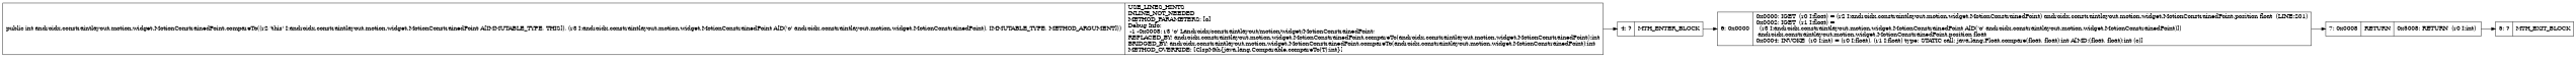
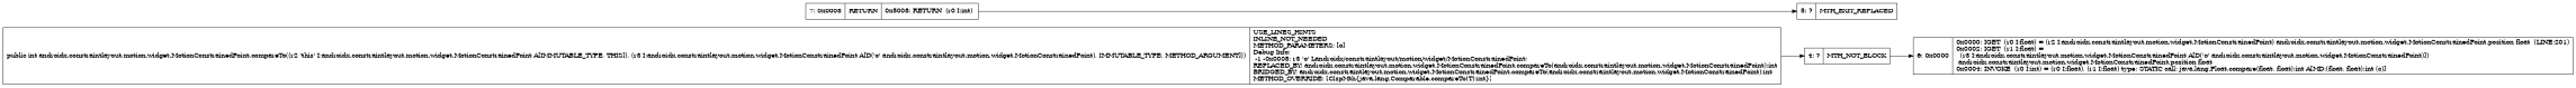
  digraph {
    rankdir=LR
    node [shape=record]
-   n1 [label="{4\:\ ?|MTH_ENTER_BLOCK\l}"]
+   n1 [label="{4\:\ ?|MTH_NOT_BLOCK\l}"]
    n2 [label="{6\:\ 0x0000|0x0000: IGET  (r0 I:float) = (r2 I:androidx.constraintlayout.motion.widget.MotionConstrainedPoint) androidx.constraintlayout.motion.widget.MotionConstrainedPoint.position float  (LINE:201)\l0x0002: IGET  (r1 I:float) = \l  (r3 I:androidx.constraintlayout.motion.widget.MotionConstrainedPoint A[D('o' androidx.constraintlayout.motion.widget.MotionConstrainedPoint)])\l androidx.constraintlayout.motion.widget.MotionConstrainedPoint.position float \l0x0004: INVOKE  (r0 I:int) = (r0 I:float), (r1 I:float) type: STATIC call: java.lang.Float.compare(float, float):int A[MD:(float, float):int (c)]\l}"]
    n3 [label="{7\:\ 0x0008|RETURN\l|0x5008: RETURN  (r0 I:int) \l}"]
-   n4 [label="{5\:\ ?|MTH_EXIT_BLOCK\l}"]
+   n4 [label="{5\:\ ?|MTH_EXIT_REPLACED\l}"]
    n5 [label="{public int androidx.constraintlayout.motion.widget.MotionConstrainedPoint.compareTo((r2 'this' I:androidx.constraintlayout.motion.widget.MotionConstrainedPoint A[IMMUTABLE_TYPE, THIS]), (r3 I:androidx.constraintlayout.motion.widget.MotionConstrainedPoint A[D('o' androidx.constraintlayout.motion.widget.MotionConstrainedPoint), IMMUTABLE_TYPE, METHOD_ARGUMENT]))  | USE_LINES_HINTS\lINLINE_NOT_NEEDED\lMETHOD_PARAMETERS: [o]\lDebug Info:\l  \-1 \-0x0008: r3 'o' Landroidx\/constraintlayout\/motion\/widget\/MotionConstrainedPoint;\lREPLACED_BY: androidx.constraintlayout.motion.widget.MotionConstrainedPoint.compareTo(androidx.constraintlayout.motion.widget.MotionConstrainedPoint):int\lBRIDGED_BY: androidx.constraintlayout.motion.widget.MotionConstrainedPoint.compareTo(androidx.constraintlayout.motion.widget.MotionConstrainedPoint):int\lMETHOD_OVERRIDE: [ClspMth\{java.lang.Comparable.compareTo(T):int\}]\l}"]
    n1 -> n2
-   n2 -> n3
    n3 -> n4
    n5 -> n1
  }
